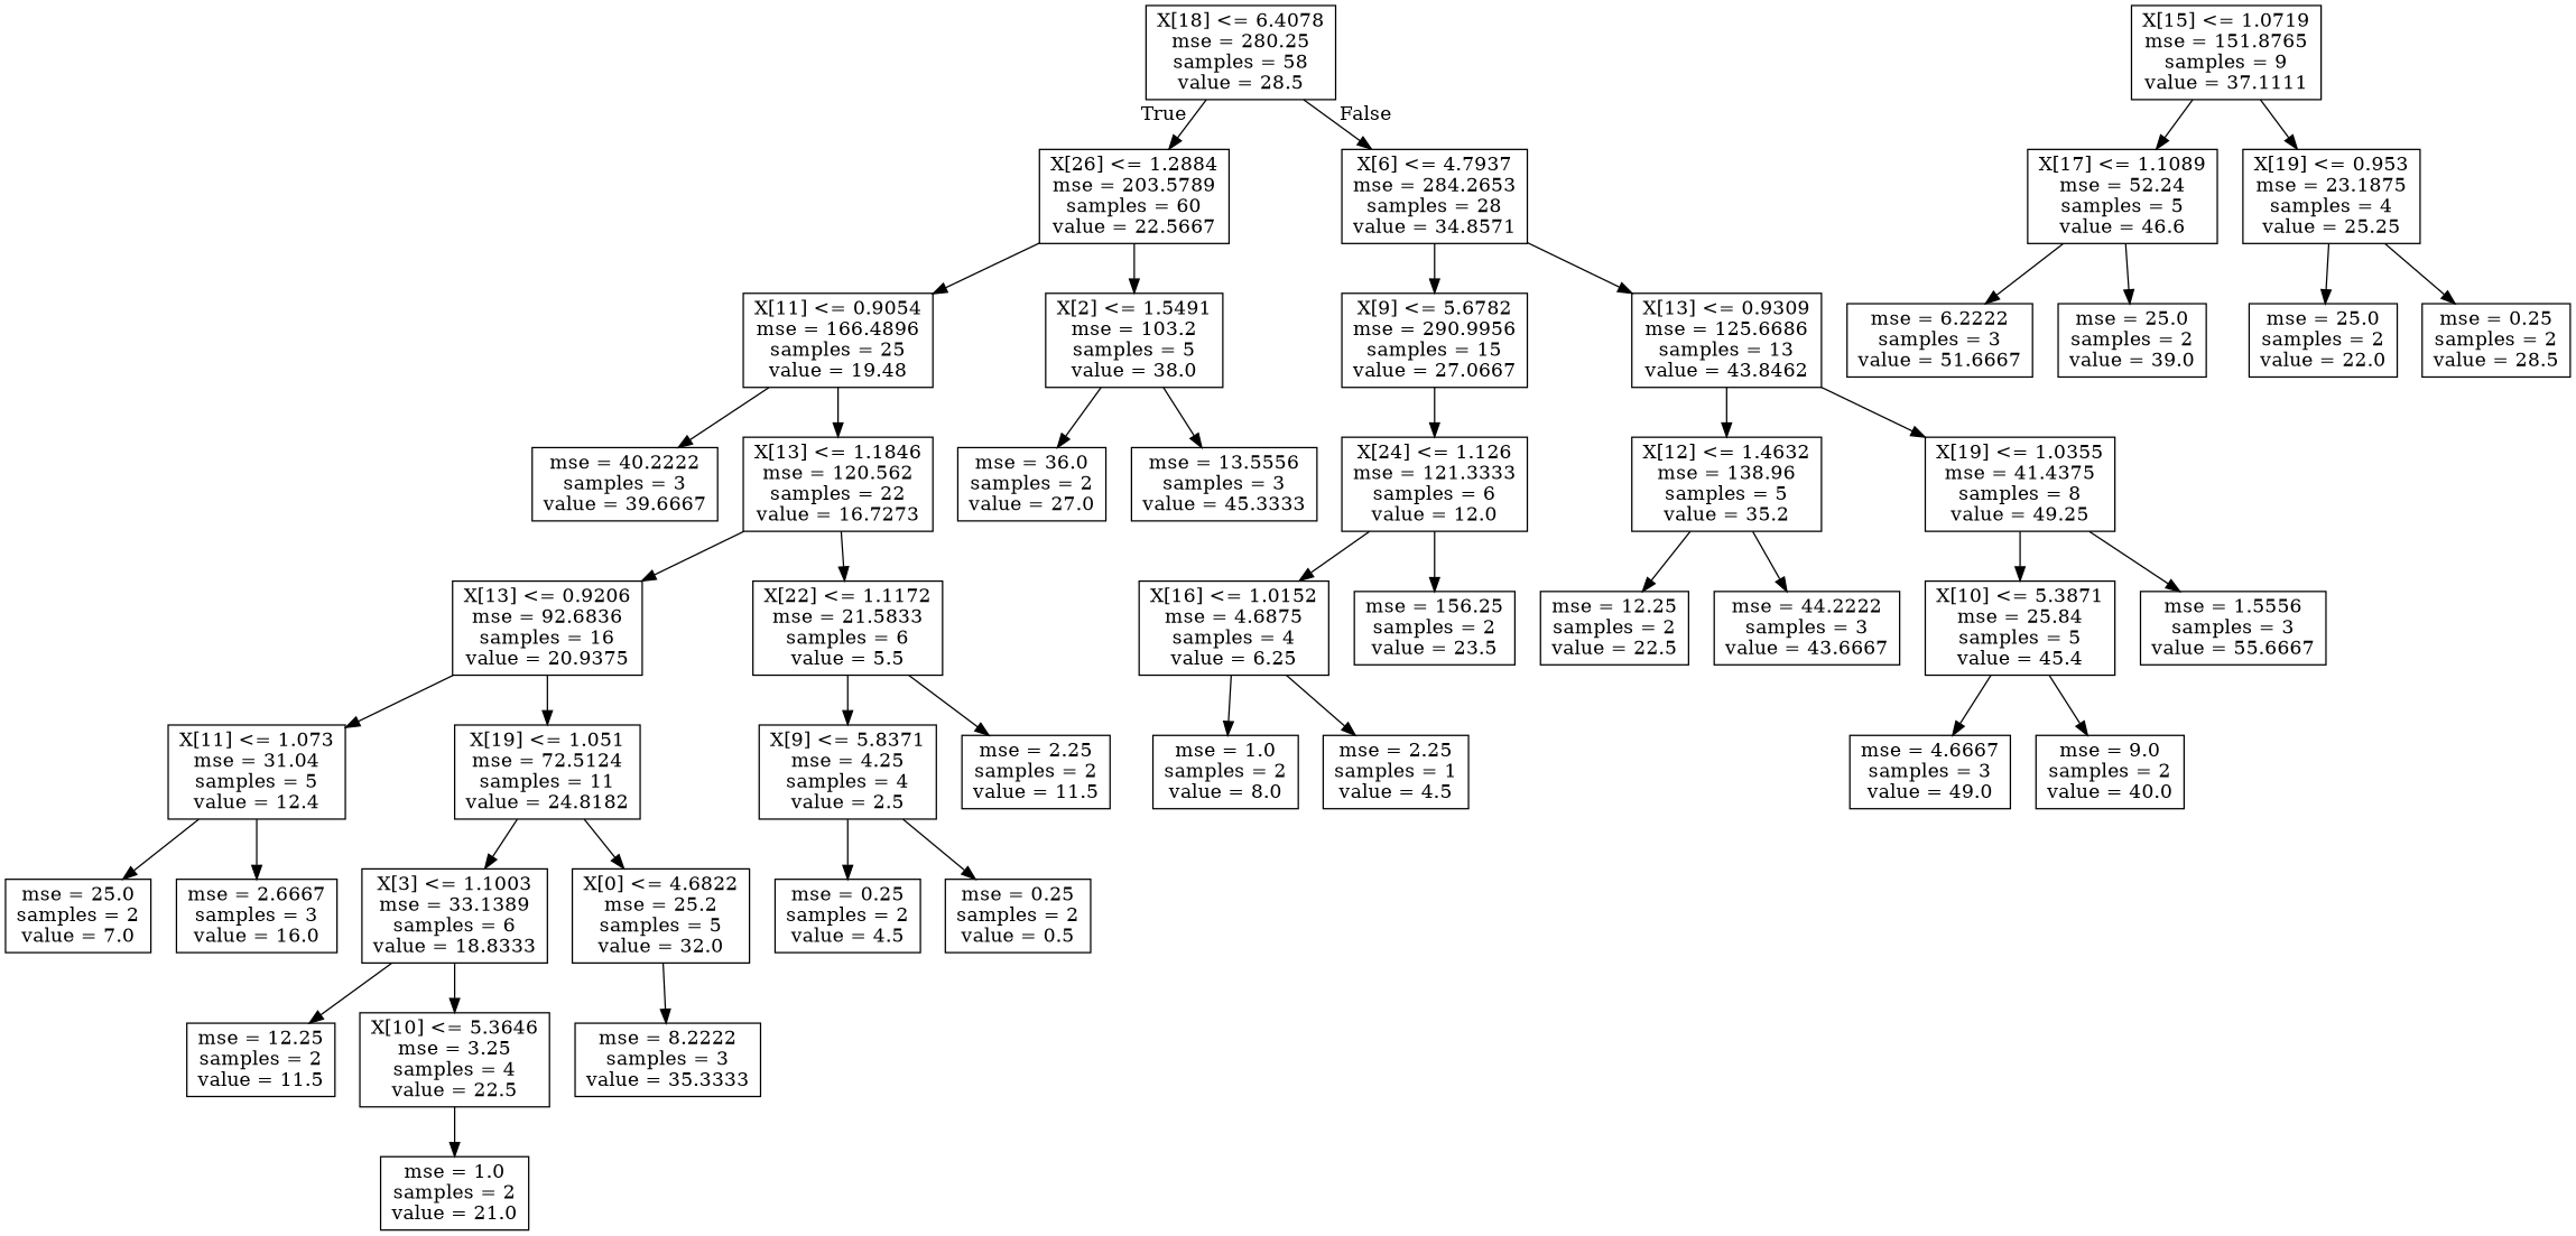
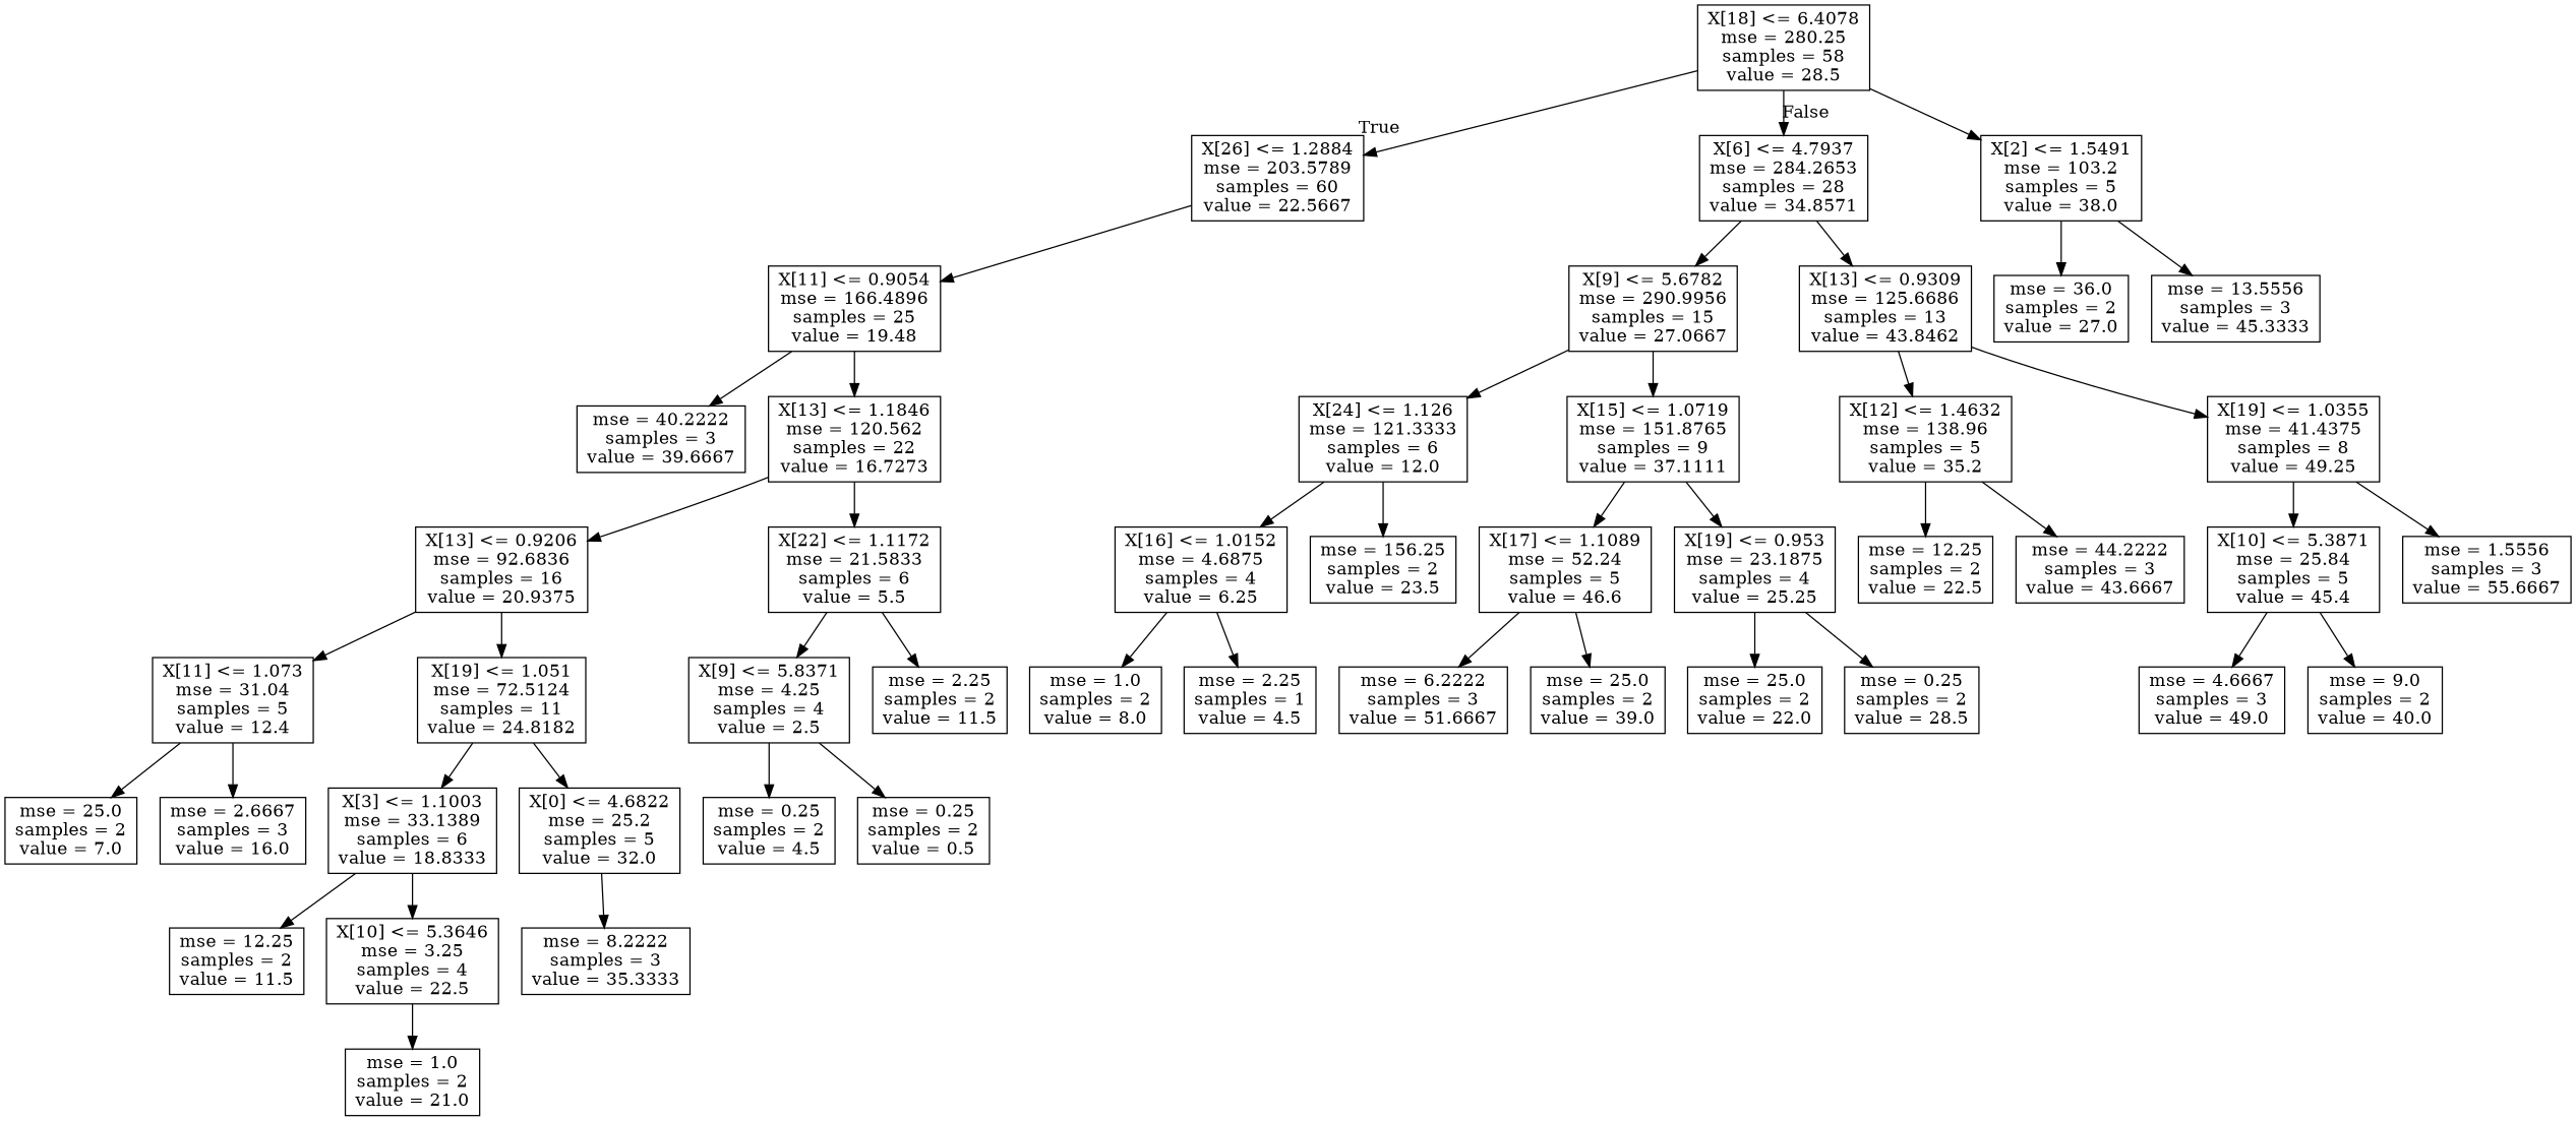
  digraph {
    node [shape=box]
    n1 [label="X[18] <= 6.4078\nmse = 280.25\nsamples = 58\nvalue = 28.5"]
    n2 [label="X[26] <= 1.2884\nmse = 203.5789\nsamples = 60\nvalue = 22.5667"]
    n3 [label="X[6] <= 4.7937\nmse = 284.2653\nsamples = 28\nvalue = 34.8571"]
    n4 [label="X[11] <= 0.9054\nmse = 166.4896\nsamples = 25\nvalue = 19.48"]
    n5 [label="X[2] <= 1.5491\nmse = 103.2\nsamples = 5\nvalue = 38.0"]
    n6 [label="X[9] <= 5.6782\nmse = 290.9956\nsamples = 15\nvalue = 27.0667"]
    n7 [label="X[13] <= 0.9309\nmse = 125.6686\nsamples = 13\nvalue = 43.8462"]
    n8 [label="mse = 40.2222\nsamples = 3\nvalue = 39.6667"]
    n9 [label="X[13] <= 1.1846\nmse = 120.562\nsamples = 22\nvalue = 16.7273"]
    n10 [label="mse = 36.0\nsamples = 2\nvalue = 27.0"]
    n11 [label="mse = 13.5556\nsamples = 3\nvalue = 45.3333"]
    n12 [label="X[13] <= 0.9206\nmse = 92.6836\nsamples = 16\nvalue = 20.9375"]
    n13 [label="X[22] <= 1.1172\nmse = 21.5833\nsamples = 6\nvalue = 5.5"]
    n14 [label="X[11] <= 1.073\nmse = 31.04\nsamples = 5\nvalue = 12.4"]
    n15 [label="X[19] <= 1.051\nmse = 72.5124\nsamples = 11\nvalue = 24.8182"]
    n16 [label="X[9] <= 5.8371\nmse = 4.25\nsamples = 4\nvalue = 2.5"]
    n17 [label="mse = 2.25\nsamples = 2\nvalue = 11.5"]
    n18 [label="mse = 25.0\nsamples = 2\nvalue = 7.0"]
    n19 [label="mse = 2.6667\nsamples = 3\nvalue = 16.0"]
    n20 [label="X[3] <= 1.1003\nmse = 33.1389\nsamples = 6\nvalue = 18.8333"]
    n21 [label="X[0] <= 4.6822\nmse = 25.2\nsamples = 5\nvalue = 32.0"]
    n22 [label="mse = 12.25\nsamples = 2\nvalue = 11.5"]
    n23 [label="X[10] <= 5.3646\nmse = 3.25\nsamples = 4\nvalue = 22.5"]
    n24 [label="mse = 8.2222\nsamples = 3\nvalue = 35.3333"]
    n25 [label="mse = 1.0\nsamples = 2\nvalue = 21.0"]
    n26 [label="mse = 0.25\nsamples = 2\nvalue = 4.5"]
    n27 [label="mse = 0.25\nsamples = 2\nvalue = 0.5"]
    n28 [label="X[24] <= 1.126\nmse = 121.3333\nsamples = 6\nvalue = 12.0"]
    n29 [label="X[15] <= 1.0719\nmse = 151.8765\nsamples = 9\nvalue = 37.1111"]
    n30 [label="X[12] <= 1.4632\nmse = 138.96\nsamples = 5\nvalue = 35.2"]
    n31 [label="X[19] <= 1.0355\nmse = 41.4375\nsamples = 8\nvalue = 49.25"]
    n32 [label="X[16] <= 1.0152\nmse = 4.6875\nsamples = 4\nvalue = 6.25"]
    n33 [label="mse = 156.25\nsamples = 2\nvalue = 23.5"]
    n34 [label="X[17] <= 1.1089\nmse = 52.24\nsamples = 5\nvalue = 46.6"]
    n35 [label="X[19] <= 0.953\nmse = 23.1875\nsamples = 4\nvalue = 25.25"]
    n36 [label="mse = 1.0\nsamples = 2\nvalue = 8.0"]
    n37 [label="mse = 2.25\nsamples = 1\nvalue = 4.5"]
    n38 [label="mse = 6.2222\nsamples = 3\nvalue = 51.6667"]
    n39 [label="mse = 25.0\nsamples = 2\nvalue = 39.0"]
    n40 [label="mse = 25.0\nsamples = 2\nvalue = 22.0"]
    n41 [label="mse = 0.25\nsamples = 2\nvalue = 28.5"]
    n42 [label="mse = 12.25\nsamples = 2\nvalue = 22.5"]
    n43 [label="mse = 44.2222\nsamples = 3\nvalue = 43.6667"]
    n44 [label="X[10] <= 5.3871\nmse = 25.84\nsamples = 5\nvalue = 45.4"]
    n45 [label="mse = 1.5556\nsamples = 3\nvalue = 55.6667"]
    n46 [label="mse = 4.6667\nsamples = 3\nvalue = 49.0"]
    n47 [label="mse = 9.0\nsamples = 2\nvalue = 40.0"]
    n1 -> n2 [headlabel=True labelangle=45 labeldistance=2.5]
    n1 -> n3 [headlabel=False labelangle=-45 labeldistance=2.5]
    n2 -> n4
-   n2 -> n5
+   n1 -> n5
    n3 -> n6
    n3 -> n7
    n4 -> n8
    n4 -> n9
    n5 -> n10
    n5 -> n11
    n6 -> n28
+   n6 -> n29
    n7 -> n30
    n7 -> n31
    n9 -> n12
    n9 -> n13
    n12 -> n14
    n12 -> n15
    n13 -> n16
    n13 -> n17
    n14 -> n18
    n14 -> n19
    n15 -> n20
    n15 -> n21
    n16 -> n26
    n16 -> n27
    n20 -> n22
    n20 -> n23
    n21 -> n24
    n23 -> n25
    n28 -> n32
    n28 -> n33
    n29 -> n34
    n29 -> n35
    n30 -> n42
    n30 -> n43
    n31 -> n44
    n31 -> n45
    n32 -> n36
    n32 -> n37
    n34 -> n38
    n34 -> n39
    n35 -> n40
    n35 -> n41
    n44 -> n46
    n44 -> n47
  }
